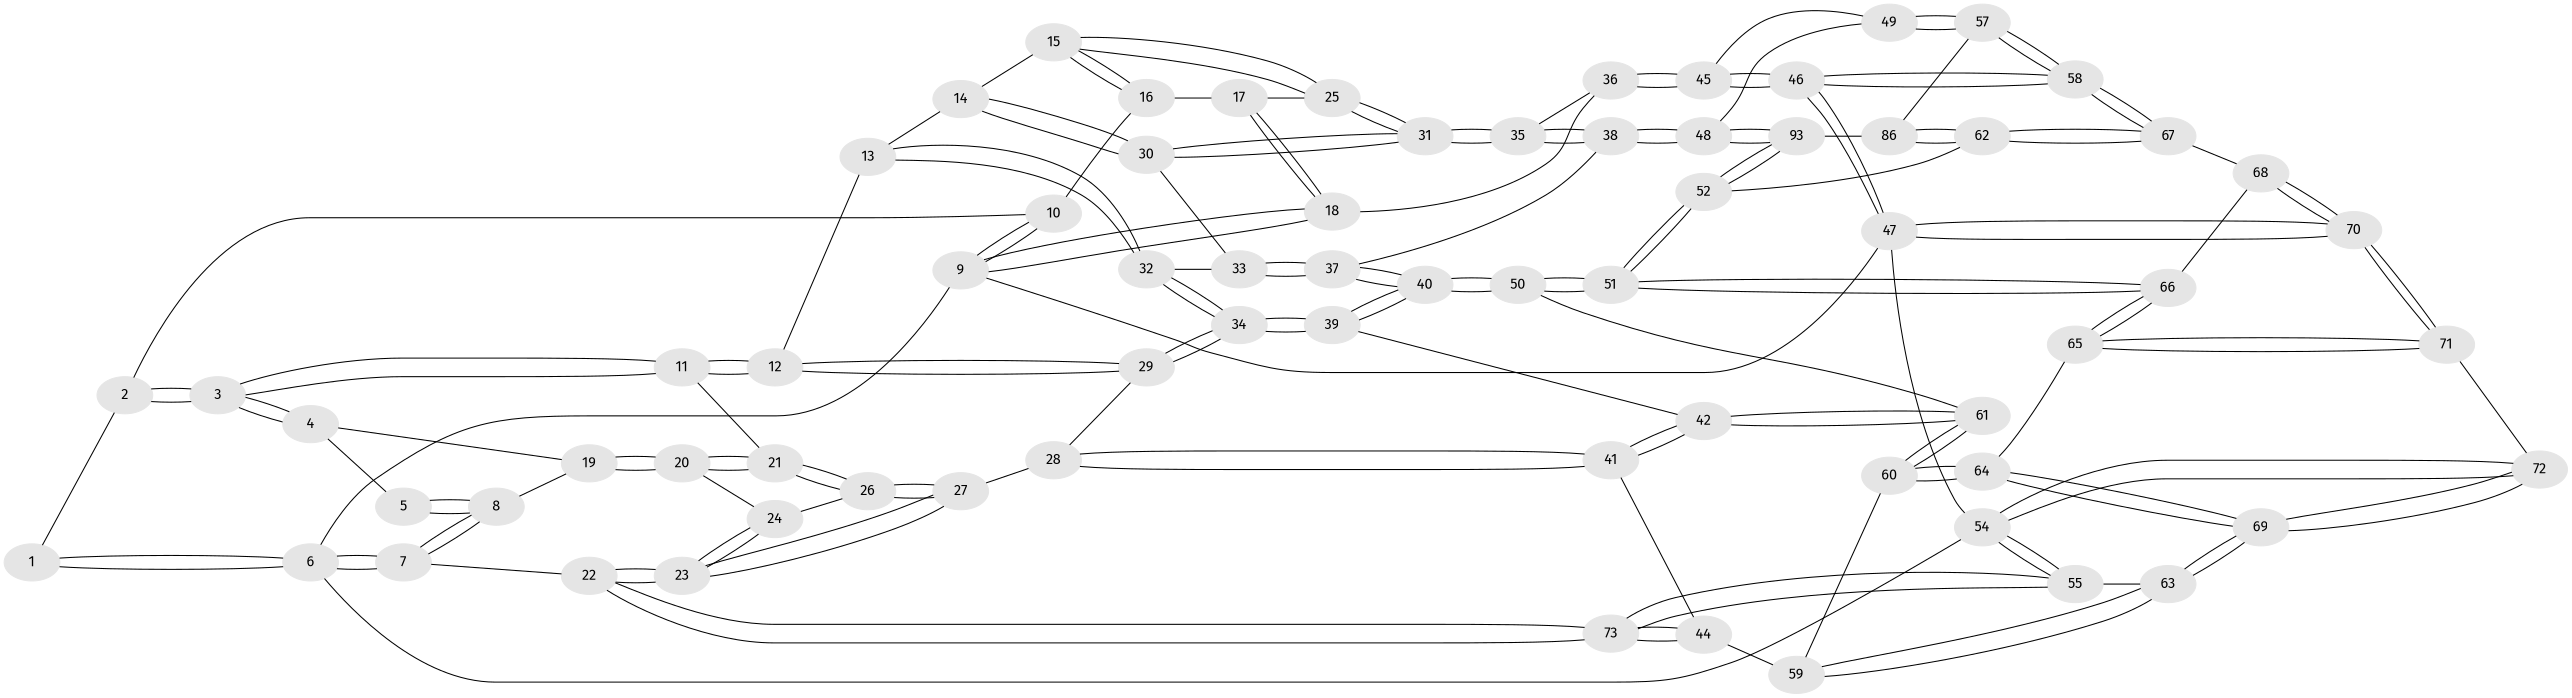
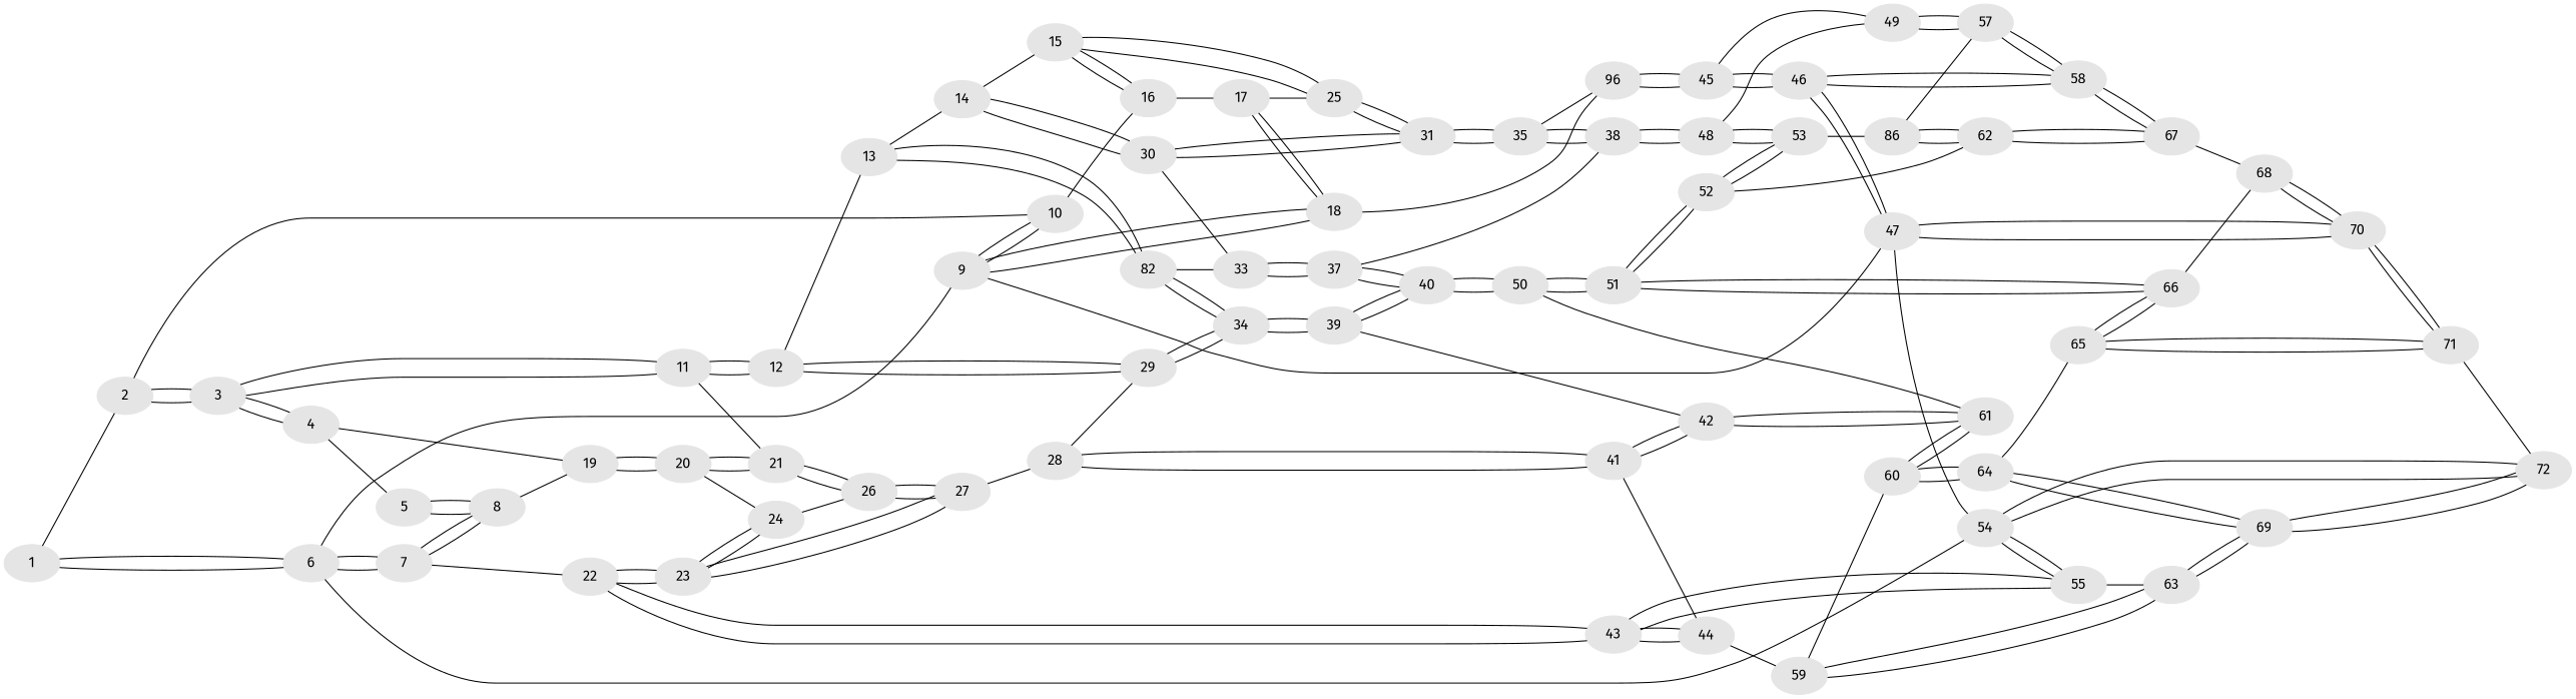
  graph {
    fontname="Fira Sans"
    rankdir=LR
    node [color=gray90 fontname="Fira Sans" style=filled]
    edge [fontname="Fira Sans"]
    1
    2
    6
    3
    10
    7
    9
    54
    4
    11
    16
    5
    19
    12
    21
    8
    20
    22
    18
    47
    55
    72
    23
-   43 [label=73]
-   36
+   43
+   36 [label=96]
    70
    17
    13
    29
    26
    14
-   32
+   32 [label=82]
    34
    15
    30
    33
    25
    31
    45
    24
    27
    44
    28
    35
    41
    42
    39
    37
    38
    40
    48
    46
    49
    50
-   53 [label=93]
+   53
    61
    51
    59
    63
    60
    58
    57
    67
    71
    n65 [label=86]
    52
    66
    62
    68
    69
    64
    65
    1 -- 2
    1 -- 6
    1 -- 6
    2 -- 3
    2 -- 3
    2 -- 10
    6 -- 7
    6 -- 7
    6 -- 9
    6 -- 54
    3 -- 4
    3 -- 4
    3 -- 11
    3 -- 11
    10 -- 16
    7 -- 8
    7 -- 8
    7 -- 22
    9 -- 10
    9 -- 10
    9 -- 18
    9 -- 18
    9 -- 47
    54 -- 55
    54 -- 55
    54 -- 72
    54 -- 72
    4 -- 5
    4 -- 19
    11 -- 12
    11 -- 12
    11 -- 21
    16 -- 17
    5 -- 8
    5 -- 8
    19 -- 20
    19 -- 20
    12 -- 13
    12 -- 29
    12 -- 29
    21 -- 26
    21 -- 26
    8 -- 19
    20 -- 21
    20 -- 21
    20 -- 24
    22 -- 23
    22 -- 23
    22 -- 43
    22 -- 43
    18 -- 36
    47 -- 54
    47 -- 70
    47 -- 70
    55 -- 63
    23 -- 24
    23 -- 24
    23 -- 27
    23 -- 27
    43 -- 55
    43 -- 55
    43 -- 44
    43 -- 44
    36 -- 45
    36 -- 45
    70 -- 71
    70 -- 71
    17 -- 18
    17 -- 18
    17 -- 25
    13 -- 14
    13 -- 32
    13 -- 32
    29 -- 34
    29 -- 34
    26 -- 27
    26 -- 27
    14 -- 15
    14 -- 30
    14 -- 30
    32 -- 34
    32 -- 34
    32 -- 33
    34 -- 39
    34 -- 39
    15 -- 16
    15 -- 16
    15 -- 25
    15 -- 25
    30 -- 33
    30 -- 31
    30 -- 31
    33 -- 37
    33 -- 37
    25 -- 31
    25 -- 31
    31 -- 35
    31 -- 35
    45 -- 46
    45 -- 46
    45 -- 49
    24 -- 26
    27 -- 28
    44 -- 59
    28 -- 29
    28 -- 41
    28 -- 41
    35 -- 36
    35 -- 38
    35 -- 38
    41 -- 44
    41 -- 42
    41 -- 42
    42 -- 61
    42 -- 61
    39 -- 42
    39 -- 40
    39 -- 40
    37 -- 38
    37 -- 40
    37 -- 40
    38 -- 48
    38 -- 48
    40 -- 50
    40 -- 50
    48 -- 49
    48 -- 53
    48 -- 53
    46 -- 47
    46 -- 47
    46 -- 58
    46 -- 58
    49 -- 57
    49 -- 57
    50 -- 61
    50 -- 51
    50 -- 51
    53 -- n65
    51 -- 52
    51 -- 52
    51 -- 66
    51 -- 66
    59 -- 63
    59 -- 63
    59 -- 60
    63 -- 69
    63 -- 69
    60 -- 61
    60 -- 61
    60 -- 64
    60 -- 64
    58 -- 67
    58 -- 67
    57 -- 58
    57 -- 58
    67 -- 68
    71 -- 72
    n65 -- 57
    n65 -- 62
    n65 -- 62
    52 -- 53
    52 -- 53
    52 -- 62
    66 -- 68
    62 -- 67
    62 -- 67
    68 -- 70
    68 -- 70
    69 -- 72
    69 -- 72
    64 -- 69
    64 -- 69
    64 -- 65
    65 -- 71
    65 -- 71
    65 -- 66
    65 -- 66
  }
